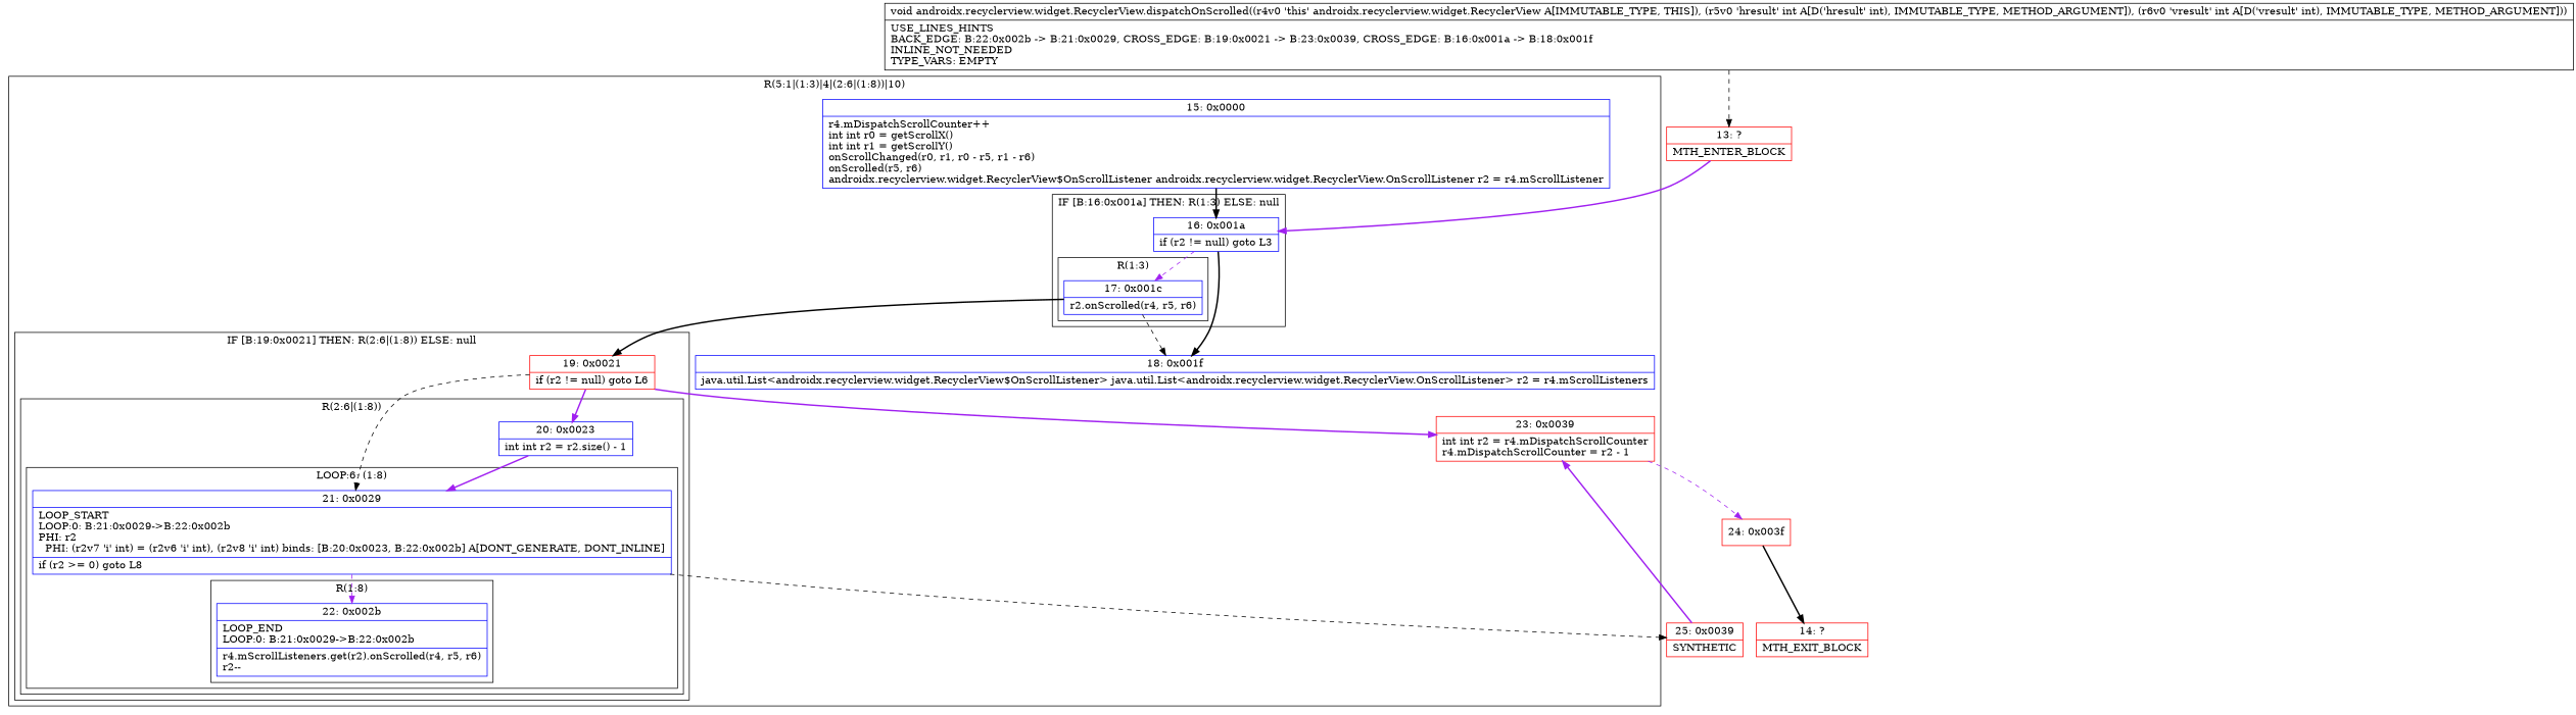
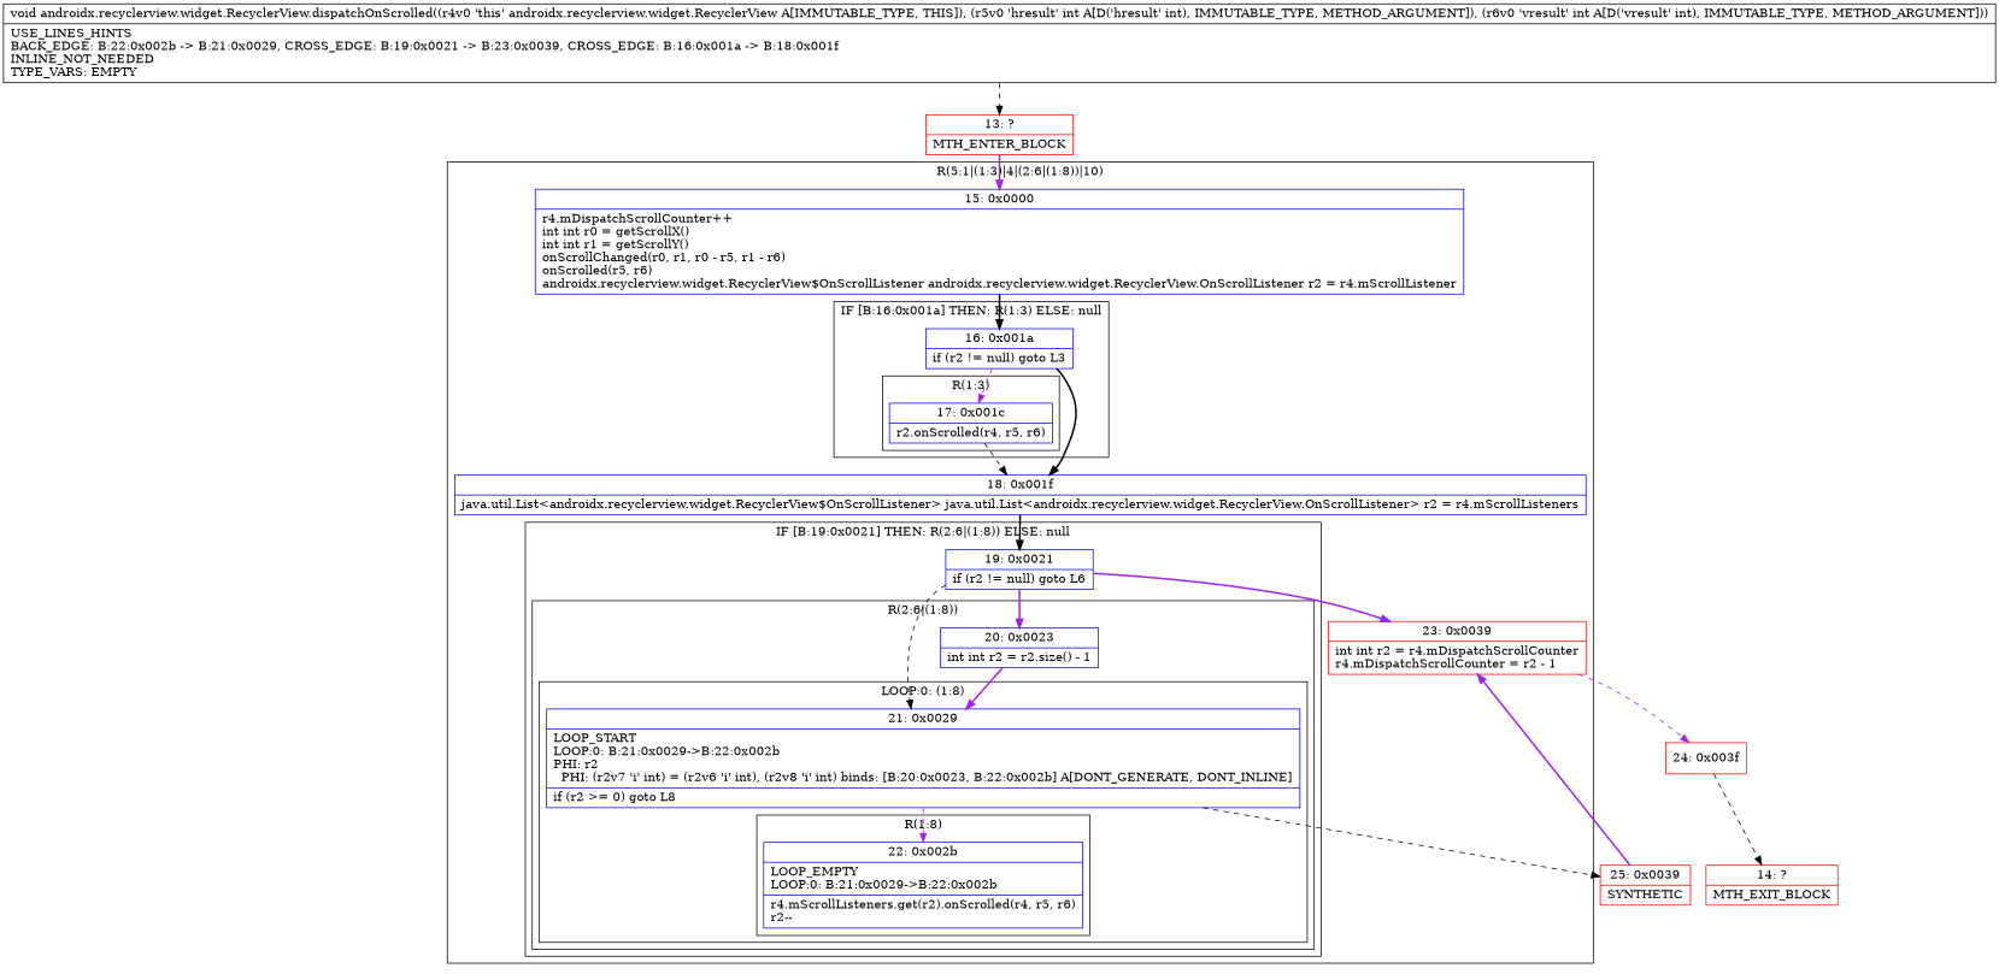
  digraph {
    node [color=blue shape=record]
    edge [color=black style=dashed]
    n1 [label="{17\:\ 0x001c|r2.onScrolled(r4, r5, r6)\l}"]
    n2 [label="{16\:\ 0x001a|if (r2 != null) goto L3\l}"]
-   n3 [label="{22\:\ 0x002b|LOOP_END\lLOOP:0: B:21:0x0029\-\>B:22:0x002b\l|r4.mScrollListeners.get(r2).onScrolled(r4, r5, r6)\lr2\-\-\l}"]
+   n3 [label="{22\:\ 0x002b|LOOP_EMPTY\lLOOP:0: B:21:0x0029\-\>B:22:0x002b\l|r4.mScrollListeners.get(r2).onScrolled(r4, r5, r6)\lr2\-\-\l}"]
    n4 [label="{21\:\ 0x0029|LOOP_START\lLOOP:0: B:21:0x0029\-\>B:22:0x002b\lPHI: r2 \l  PHI: (r2v7 'i' int) = (r2v6 'i' int), (r2v8 'i' int) binds: [B:20:0x0023, B:22:0x002b] A[DONT_GENERATE, DONT_INLINE]\l|if (r2 \>= 0) goto L8\l}"]
    n5 [label="{20\:\ 0x0023|int int r2 = r2.size() \- 1\l}"]
-   n6 [color=red label="{19\:\ 0x0021|if (r2 != null) goto L6\l}"]
+   n6 [label="{19\:\ 0x0021|if (r2 != null) goto L6\l}"]
    n7 [label="{15\:\ 0x0000|r4.mDispatchScrollCounter++\lint int r0 = getScrollX()\lint int r1 = getScrollY()\lonScrollChanged(r0, r1, r0 \- r5, r1 \- r6)\lonScrolled(r5, r6)\landroidx.recyclerview.widget.RecyclerView$OnScrollListener androidx.recyclerview.widget.RecyclerView.OnScrollListener r2 = r4.mScrollListener\l}"]
    n8 [label="{18\:\ 0x001f|java.util.List\<androidx.recyclerview.widget.RecyclerView$OnScrollListener\> java.util.List\<androidx.recyclerview.widget.RecyclerView.OnScrollListener\> r2 = r4.mScrollListeners\l}"]
    n9 [color=red label="{23\:\ 0x0039|int int r2 = r4.mDispatchScrollCounter\lr4.mDispatchScrollCounter = r2 \- 1\l}"]
    n10 [color=red label="{25\:\ 0x0039|SYNTHETIC\l}"]
    n11 [color=red label="{24\:\ 0x003f}"]
    n12 [color=red label="{14\:\ ?|MTH_EXIT_BLOCK\l}"]
    n13 [color=red label="{13\:\ ?|MTH_ENTER_BLOCK\l}"]
    n14 [label="{void androidx.recyclerview.widget.RecyclerView.dispatchOnScrolled((r4v0 'this' androidx.recyclerview.widget.RecyclerView A[IMMUTABLE_TYPE, THIS]), (r5v0 'hresult' int A[D('hresult' int), IMMUTABLE_TYPE, METHOD_ARGUMENT]), (r6v0 'vresult' int A[D('vresult' int), IMMUTABLE_TYPE, METHOD_ARGUMENT]))  | USE_LINES_HINTS\lBACK_EDGE: B:22:0x002b \-\> B:21:0x0029, CROSS_EDGE: B:19:0x0021 \-\> B:23:0x0039, CROSS_EDGE: B:16:0x001a \-\> B:18:0x001f\lINLINE_NOT_NEEDED\lTYPE_VARS: EMPTY\l}" color=""]
    subgraph cluster_1 {
      label="R(5:1|(1:3)|4|(2:6|(1:8))|10)"
      n7
      n8
      n9
      subgraph cluster_2 {
        label="IF [B:16:0x001a] THEN: R(1:3) ELSE: null"
        n2
        subgraph cluster_3 {
          label="R(1:3)"
          n1
        }
      }
      subgraph cluster_4 {
        label="IF [B:19:0x0021] THEN: R(2:6|(1:8)) ELSE: null"
        n6
        subgraph cluster_5 {
          label="R(2:6|(1:8))"
          n5
          subgraph cluster_6 {
-           label="LOOP:6: (1:8)"
+           label="LOOP:0: (1:8)"
            n4
            subgraph cluster_7 {
              label="R(1:8)"
              n3
            }
          }
        }
      }
    }
    n1 -> n8
    n2 -> n1 [color=purple]
    n2 -> n8 [style=bold]
    n4 -> n3 [color=purple]
    n4 -> n10
    n5 -> n4 [color=purple style=bold]
    n6 -> n4
    n6 -> n5 [color=purple style=bold]
    n6 -> n9 [color=purple style=bold]
    n7 -> n2 [style=bold]
-   n1 -> n6 [style=bold]
+   n8 -> n6 [style=bold]
    n9 -> n11 [color=purple]
    n10 -> n9 [color=purple style=bold]
-   n11 -> n12 [style=bold]
-   n13 -> n2 [color=purple style=bold]
+   n11 -> n12
+   n13 -> n7 [color=purple style=bold]
    n14 -> n13
  }
